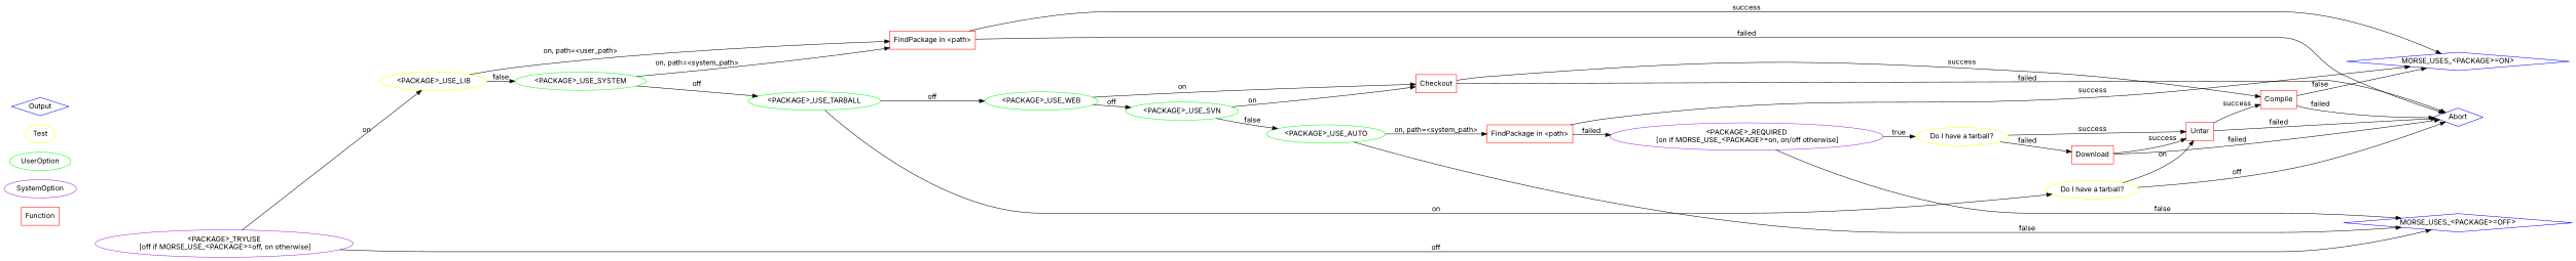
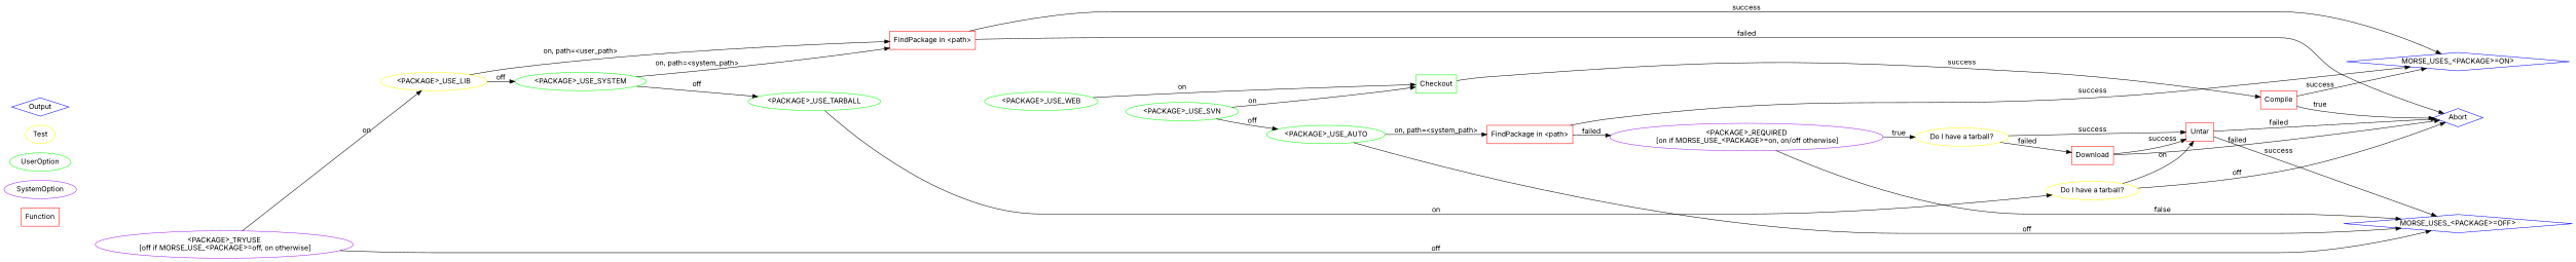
  digraph {
    fontname=Inter
    rankdir=LR
    node [color=red fontname=Inter]
    edge [fontname=Inter]
    n1 [color=blue label="MORSE_USES_<PACKAGE>=OFF>" shape=diamond]
    n2 [color=blue label="MORSE_USES_<PACKAGE>=ON>" shape=diamond]
    n3 [color=blue label=Abort shape=diamond]
    Function [shape=rectangle]
    SystemOption [color=purple]
    UserOption [color=green]
    Test [color=yellow]
    Output [color=blue shape=diamond]
    0 [style=invisible color=""]
    n10 [color=purple label="<PACKAGE>_TRYUSE\n [off if MORSE_USE_<PACKAGE>=off, on otherwise]"]
    n11 [color=yellow label="<PACKAGE>_USE_LIB"]
    n12 [color=green label="<PACKAGE>_USE_SYSTEM"]
    n13 [label="FindPackage in <path>" shape=rectangle]
    n14 [color=green label="<PACKAGE>_USE_TARBALL"]
    n15 [color=purple label="<PACKAGE>_REQUIRED\n [on if MORSE_USE_<PACKAGE>=on, on/off otherwise]"]
    n16 [color=yellow label="Do I have a tarball?"]
    n17 [label=Download shape=rectangle]
    n18 [label=Untar shape=rectangle]
    n19 [color=green label="<PACKAGE>_USE_WEB"]
    n20 [color=yellow label="Do I have a tarball?"]
    n21 [color=green label="<PACKAGE>_USE_SVN"]
-   n22 [label=Checkout shape=rectangle]
+   n22 [color=green label=Checkout shape=rectangle]
    n23 [color=green label="<PACKAGE>_USE_AUTO"]
    n24 [label="FindPackage in <path>" shape=rectangle]
    n25 [label=Compile shape=rectangle]
    subgraph sub_1 {
      rank=same
      n1
      n2
      n3
    }
    subgraph sub_2 {
      rank=same
      Function
      SystemOption
      UserOption
      Test
      Output
    }
    0 -> n10 [style=invis]
    n10 -> n1 [label=off]
    n10 -> n11 [label=on]
-   n11 -> n12 [label=false]
+   n11 -> n12 [label=off]
    n11 -> n13 [label="on, path=<user_path>"]
    n12 -> n13 [label="on, path=<system_path>"]
    n12 -> n14 [label=off]
    n13 -> n2 [label=success]
    n13 -> n3 [label=failed]
-   n14 -> n19 [label=off]
    n14 -> n20 [label=on]
    n15 -> n1 [label=false]
    n15 -> n16 [label=true]
    n16 -> n17 [label=failed]
    n16 -> n18 [label=success]
    n17 -> n3 [label=failed]
    n17 -> n18 [label=success]
    n18 -> n3 [label=failed]
-   n18 -> n25 [label=success]
-   n19 -> n21 [label=off]
+   n18 -> n1 [label=success]
    n19 -> n22 [label=on]
    n20 -> n3 [label=off]
    n20 -> n18 [label=on]
    n21 -> n22 [label=on]
-   n21 -> n23 [label=false]
-   n22 -> n3 [label=failed]
+   n21 -> n23 [label=off]
    n22 -> n25 [label=success]
-   n23 -> n1 [label=false]
+   n23 -> n1 [label=off]
    n23 -> n24 [label="on, path=<system_path>"]
    n24 -> n2 [label=success]
    n24 -> n15 [label=failed]
-   n25 -> n2 [label=false]
-   n25 -> n3 [label=failed]
+   n25 -> n2 [label=success]
+   n25 -> n3 [label=true]
  }
